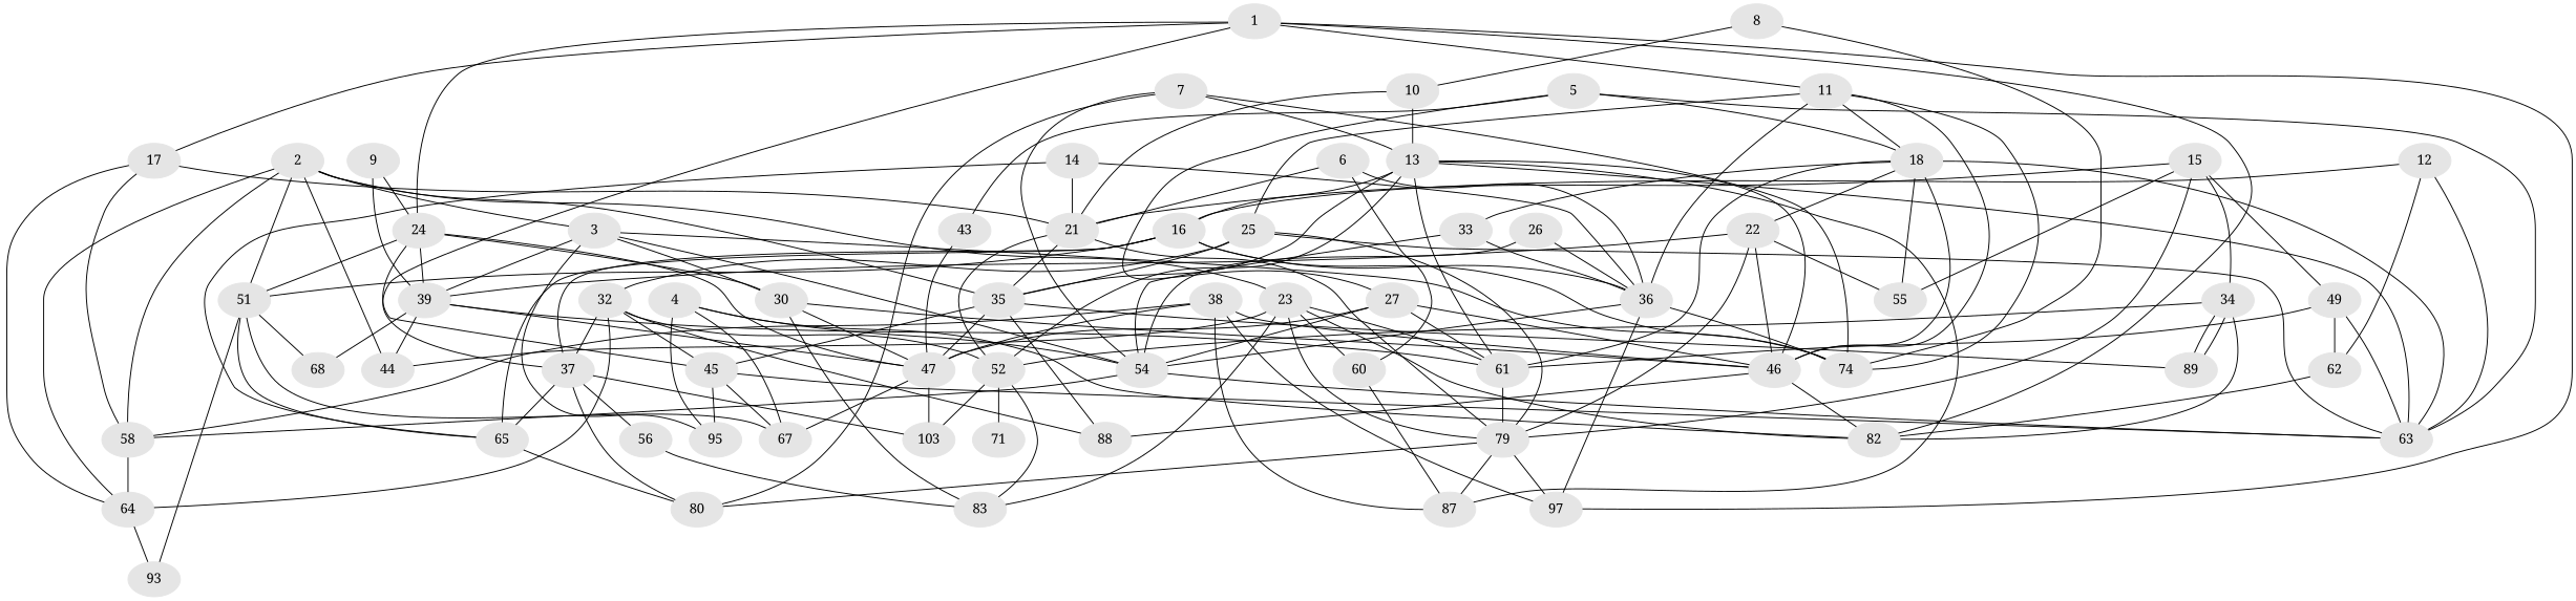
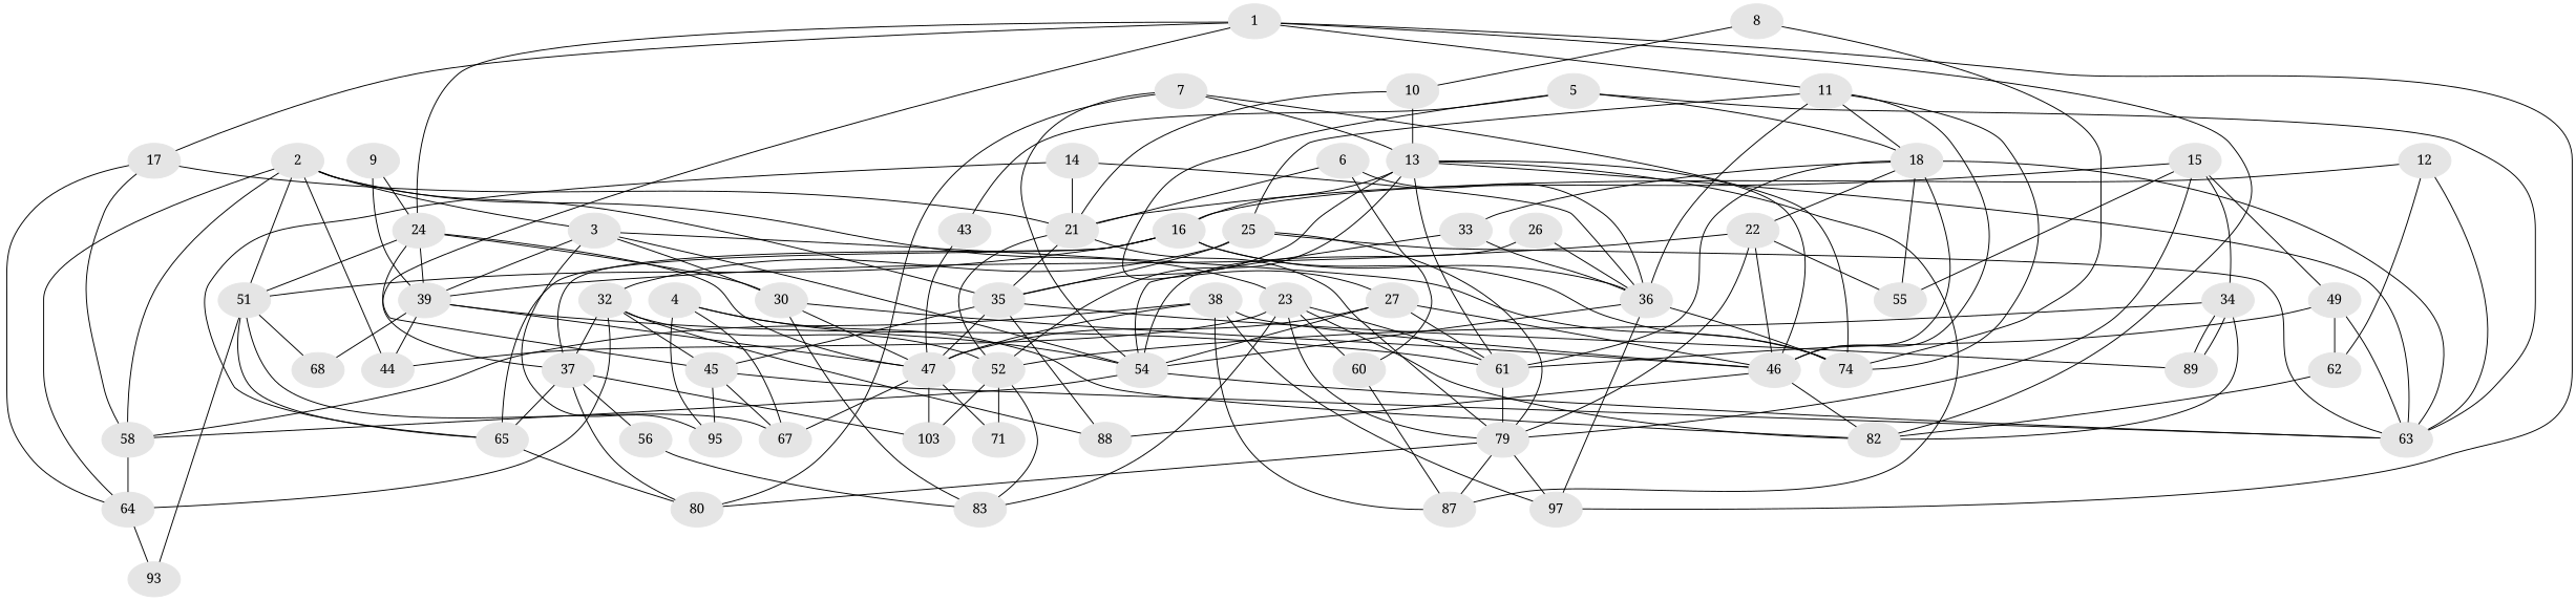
  graph {
    fontname="Noto Serif"
    node [color=gray90 fontname="Noto Serif" style=filled]
    edge [fontname="Noto Serif"]
    1 [super="+20"]
    11 [super="+31"]
    17
    24 [super="+72"]
    37 [super="+91"]
    82 [super="+99"]
    97
    74
    18 [super="+78"]
    36 [super="+101"]
    25 [super="+53"]
    46 [super="+98"]
    58 [super="+75"]
    64 [super="+70"]
    21 [super="+76"]
    51 [super="+77"]
    30 [super="+48"]
    39 [super="+40"]
    45 [super="+86"]
    47 [super="+57"]
    80 [super="+96"]
    65
    56
    103
    2 [super="+19"]
    3 [super="+50"]
    23 [super="+29"]
    35 [super="+90"]
    44
    54 [super="+104"]
    95
    60
    61 [super="+100"]
    79 [super="+85"]
    83
    88
    89
    67
    68
    93
    63 [super="+92"]
    4
    5 [super="+94"]
    27 [super="+66"]
    43
    55
    22 [super="+73"]
    33
    52 [super="+69"]
    6
    87
    13 [super="+28"]
    16 [super="+102"]
    7
    8
    10
    9
    32 [super="+81"]
    12
    62
    38 [super="+41"]
    71
    14
    15 [super="+42"]
    34 [super="+59"]
    49 [super="+84"]
    26
    1 -- 11
    1 -- 17
    1 -- 24
    1 -- 37
    1 -- 82
    1 -- 97
    11 -- 74
    11 -- 18
    11 -- 36
    11 -- 25
    11 -- 46
    17 -- 58
    17 -- 64
    17 -- 21
    24 -- 51
    24 -- 30
    24 -- 39
    24 -- 45
    24 -- 47
    37 -- 80
    37 -- 65
    37 -- 56
    37 -- 103
    18 -- 46
    18 -- 61
    18 -- 63
    18 -- 55
    18 -- 22
    18 -- 33
    36 -- 97
    36 -- 74
    36 -- 54
    25 -- 35
    25 -- 79
    25 -- 63
    25 -- 32
    46 -- 82
    46 -- 88
    58 -- 64
    64 -- 93
    21 -- 35
    21 -- 79
    21 -- 52
    51 -- 65
    51 -- 67
    51 -- 68
    51 -- 93
    30 -- 46
    30 -- 47
    30 -- 83
    39 -- 47
    39 -- 44
    39 -- 61
    39 -- 68
    45 -- 95
    45 -- 67
    45 -- 63
    47 -- 103
    47 -- 67
+   47 -- 71
    65 -- 80
    56 -- 83
    2 -- 58
    2 -- 64
    2 -- 51
    2 -- 3
    2 -- 23
    2 -- 35
    2 -- 44
    3 -- 74
    3 -- 30
    3 -- 39
    3 -- 54
    3 -- 95
    23 -- 82
    23 -- 44
    23 -- 60
    23 -- 61
    23 -- 79
    23 -- 83
    35 -- 45
    35 -- 47
    35 -- 88
    35 -- 89
    54 -- 58
    54 -- 63
    60 -- 87
    61 -- 79
    79 -- 97
    79 -- 80
    79 -- 87
    4 -- 82
    4 -- 54
    4 -- 95
    4 -- 67
    5 -- 18
    5 -- 63
    5 -- 27
    5 -- 43
    27 -- 46
    27 -- 47
    27 -- 54
    27 -- 61
    43 -- 47
    22 -- 46
    22 -- 39
    22 -- 79
    22 -- 55
    33 -- 36
    33 -- 54
    52 -- 103
    52 -- 83
    52 -- 71
    6 -- 36
    6 -- 21
    6 -- 60
    13 -- 46
    13 -- 35
    13 -- 61
    13 -- 63
    13 -- 52
    13 -- 87
    13 -- 16
    16 -- 37
    16 -- 74
    16 -- 36
    16 -- 51
    16 -- 65
    7 -- 74
    7 -- 80
    7 -- 54
    7 -- 13
    8 -- 74
    8 -- 10
    10 -- 21
    10 -- 13
    9 -- 24
    9 -- 39
    32 -- 37
    32 -- 64
    32 -- 45
    32 -- 88
    32 -- 52
    12 -- 63
    12 -- 16
    12 -- 62
    62 -- 82
    38 -- 97
    38 -- 46
    38 -- 58
    38 -- 47
    38 -- 87
    14 -- 36
    14 -- 21
    14 -- 65
    15 -- 21
    15 -- 79
    15 -- 55
    15 -- 34
    15 -- 49
    34 -- 82
    34 -- 89
    34 -- 89
    34 -- 52
    49 -- 61
    49 -- 63
    49 -- 62
    26 -- 36
    26 -- 54
  }
